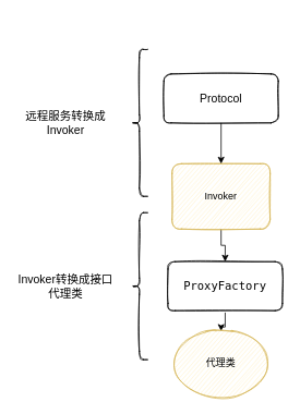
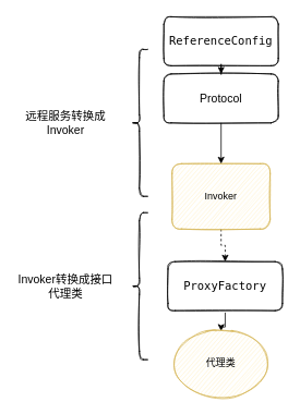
  <mxCell id="0" />
  <mxCell id="1" parent="0" />
- <mxCell id="4" value="" style="edgeStyle=orthogonalEdgeStyle;rounded=0;orthogonalLoop=1;jettySize=auto;html=1;" edge="1" parent="1" source="5" target="9"><mxGeometry relative="1" as="geometry" /></mxCell>
+ <mxCell id="2" value="" style="edgeStyle=orthogonalEdgeStyle;rounded=0;orthogonalLoop=1;jettySize=auto;html=1;" edge="1" parent="1" source="3" target="7"><mxGeometry relative="1" as="geometry" /></mxCell>
+ <mxCell id="3" value="&lt;pre&gt;&lt;font style=&quot;font-size: 14px&quot;&gt;ReferenceConfig&lt;/font&gt;&lt;/pre&gt;" style="rounded=1;whiteSpace=wrap;html=1;sketch=1;" vertex="1" parent="1"><mxGeometry x="200" y="20" width="140" height="60" as="geometry" /></mxCell>
+ <mxCell id="4" value="" style="edgeStyle=orthogonalEdgeStyle;rounded=0;orthogonalLoop=1;jettySize=auto;html=1;dashed=1;" edge="1" parent="1" source="5" target="9"><mxGeometry relative="1" as="geometry" /></mxCell>
  <mxCell id="5" value="Invoker" style="whiteSpace=wrap;html=1;sketch=1;fillColor=#fff2cc;strokeColor=#d6b656;rounded=1;" vertex="1" parent="1"><mxGeometry x="210" y="200" width="120" height="80" as="geometry" /></mxCell>
  <mxCell id="6" value="" style="edgeStyle=orthogonalEdgeStyle;rounded=0;orthogonalLoop=1;jettySize=auto;html=1;" edge="1" parent="1" source="7" target="5"><mxGeometry relative="1" as="geometry" /></mxCell>
  <mxCell id="7" value="&lt;span style=&quot;font-size: 14px&quot;&gt;Protocol&lt;/span&gt;" style="rounded=1;whiteSpace=wrap;html=1;sketch=1;" vertex="1" parent="1"><mxGeometry x="200" y="90" width="140" height="60" as="geometry" /></mxCell>
  <mxCell id="8" value="" style="edgeStyle=orthogonalEdgeStyle;rounded=0;orthogonalLoop=1;jettySize=auto;html=1;" edge="1" parent="1" source="9" target="10"><mxGeometry relative="1" as="geometry" /></mxCell>
  <mxCell id="9" value="&lt;pre&gt;&lt;font style=&quot;font-size: 14px&quot;&gt;ProxyFactory&lt;/font&gt;&lt;/pre&gt;" style="rounded=1;whiteSpace=wrap;html=1;sketch=1;" vertex="1" parent="1"><mxGeometry x="205" y="320" width="140" height="60" as="geometry" /></mxCell>
  <mxCell id="10" value="代理类" style="ellipse;whiteSpace=wrap;html=1;sketch=1;fillColor=#fff2cc;strokeColor=#d6b656;" vertex="1" parent="1"><mxGeometry x="210" y="405" width="120" height="80" as="geometry" /></mxCell>
  <mxCell id="11" value="" style="shape=curlyBracket;whiteSpace=wrap;html=1;rounded=1;sketch=1;" vertex="1" parent="1"><mxGeometry x="160" y="60" width="20" height="180" as="geometry" /></mxCell>
  <mxCell id="12" value="" style="shape=curlyBracket;whiteSpace=wrap;html=1;rounded=1;sketch=1;" vertex="1" parent="1"><mxGeometry x="160" y="260" width="20" height="180" as="geometry" /></mxCell>
  <mxCell id="13" value="&lt;font style=&quot;font-size: 14px&quot;&gt;远程服务转换成Invoker&lt;/font&gt;" style="text;html=1;strokeColor=none;fillColor=none;align=center;verticalAlign=middle;whiteSpace=wrap;rounded=0;sketch=1;" vertex="1" parent="1"><mxGeometry x="20" y="140" width="120" height="20" as="geometry" /></mxCell>
  <mxCell id="14" value="&lt;span style=&quot;font-size: 14px&quot;&gt;Invoker转换成接口代理类&lt;/span&gt;" style="text;html=1;strokeColor=none;fillColor=none;align=center;verticalAlign=middle;whiteSpace=wrap;rounded=0;sketch=1;" vertex="1" parent="1"><mxGeometry x="20" y="340" width="120" height="20" as="geometry" /></mxCell>
